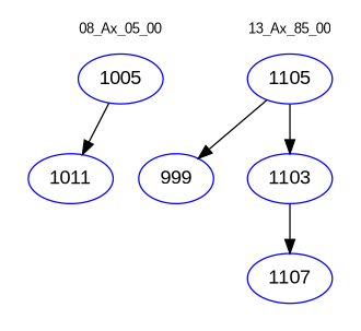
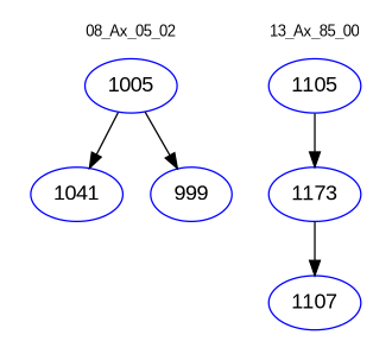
  digraph {
    fontname="Liberation Sans"
    node [color=blue fontname="Liberation Sans"]
    edge [color=black fontname="Liberation Sans"]
    n1 [label=1005]
    n2 [label=999]
-   n3 [label=1011]
+   n3 [label=1041]
    n4 [label=1105]
-   n5 [label=1103]
+   n5 [label=1173]
    n6 [label=1107]
    subgraph cluster_1 {
      color=white
      fontsize=10
-     label="08_Ax_05_00"
+     label="08_Ax_05_02"
      n1
      n2
      n3
    }
    subgraph cluster_2 {
      color=white
      fontsize=10
      label="13_Ax_85_00"
      n4
      n5
      n6
    }
-   n4 -> n2
+   n1 -> n2
    n1 -> n3
    n4 -> n5
    n5 -> n6
  }
